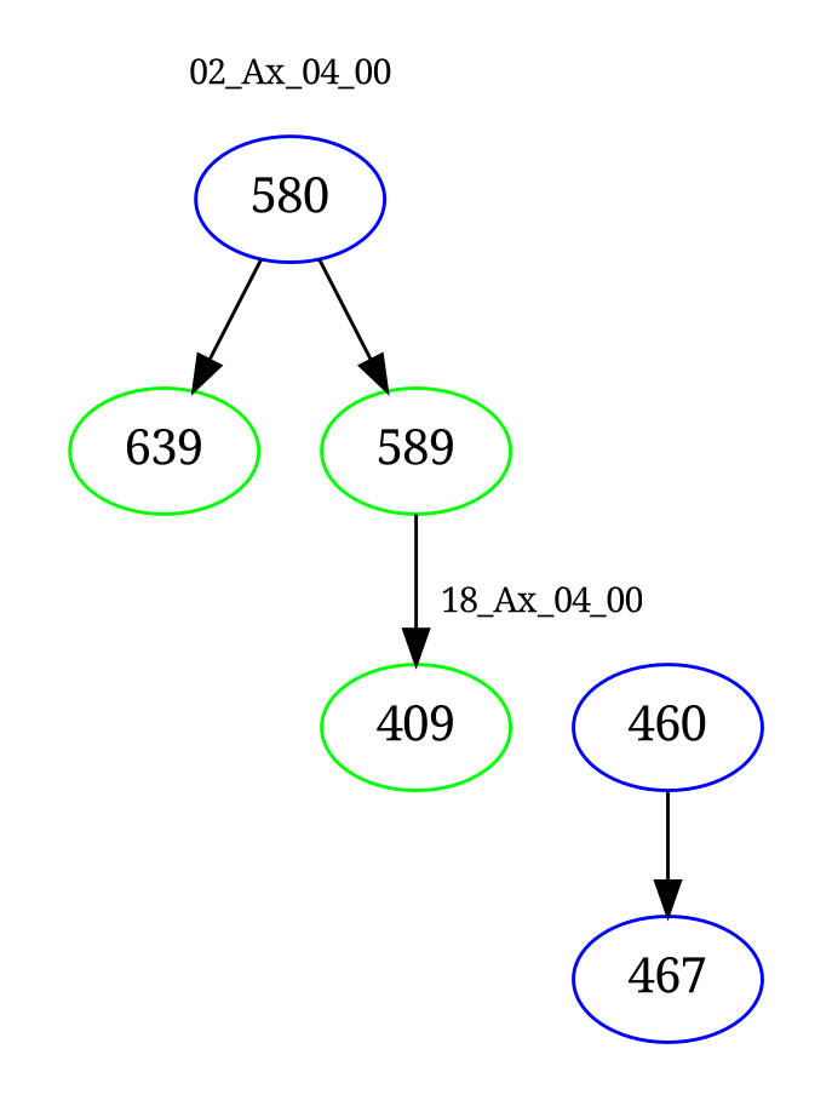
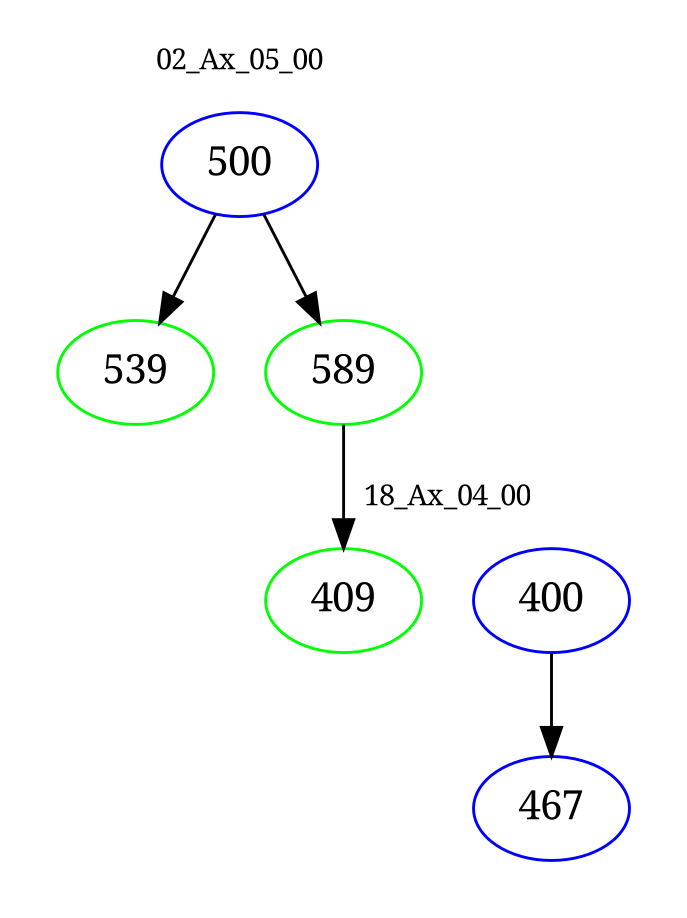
  digraph {
    fontname="Noto Serif"
    node [color=blue fontname="Noto Serif"]
    edge [color=black fontname="Noto Serif"]
-   n1 [label=580]
-   n2 [color=green label=639]
+   n1 [label=500]
+   n2 [color=green label=539]
    n3 [color=green label=589]
-   n4 [label=460]
+   n4 [label=400]
    n5 [color=green label=409]
    n6 [label=467]
    subgraph cluster_1 {
      color=white
      fontsize=10
-     label="02_Ax_04_00"
+     label="02_Ax_05_00"
      n1
      n2
      n3
    }
    subgraph cluster_2 {
      color=white
      fontsize=10
      label="18_Ax_04_00"
      n4
      n5
      n6
    }
    n1 -> n2
    n1 -> n3
    n3 -> n5
    n4 -> n6
  }
